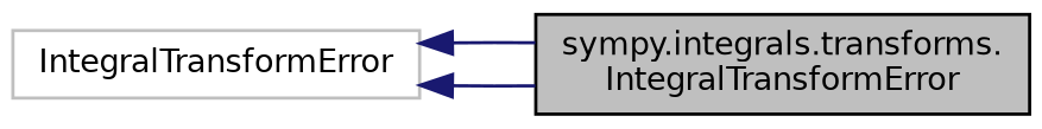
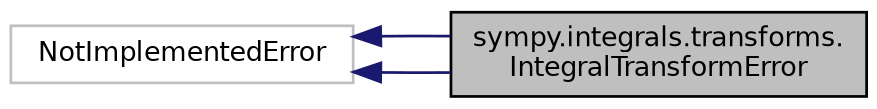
  digraph {
    rankdir=LR
    node [fontname=Helvetica fontsize=10 shape=record style=filled]
    edge [color=midnightblue dir=back fontname=Helvetica fontsize=10 labelfontname=Helvetica labelfontsize=10 style=solid]
    n1 [color=black fillcolor=grey75 fontcolor=black height=0.2 label="sympy.integrals.transforms.\lIntegralTransformError" width=0.4]
-   n2 [color=grey75 fillcolor=white height=0.2 label=IntegralTransformError width=0.4]
+   n2 [color=grey75 fillcolor=white height=0.2 label=NotImplementedError width=0.4]
    n2 -> n1
    n2 -> n1
  }
